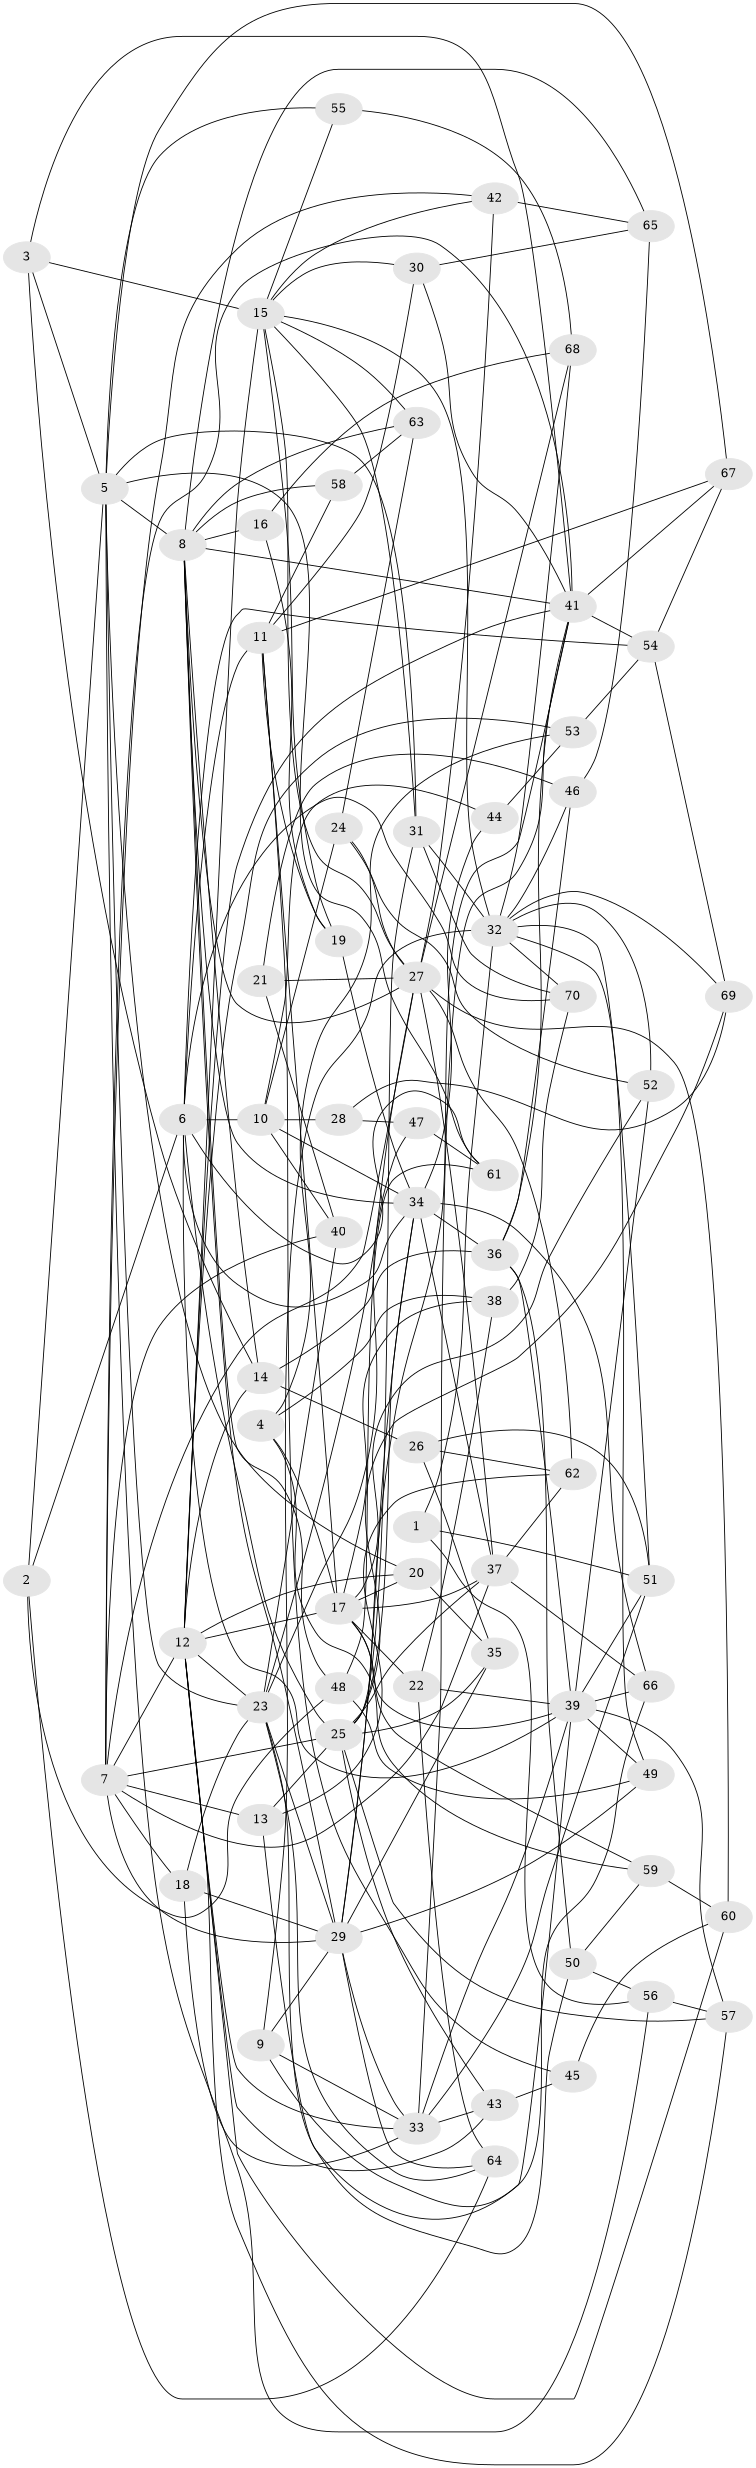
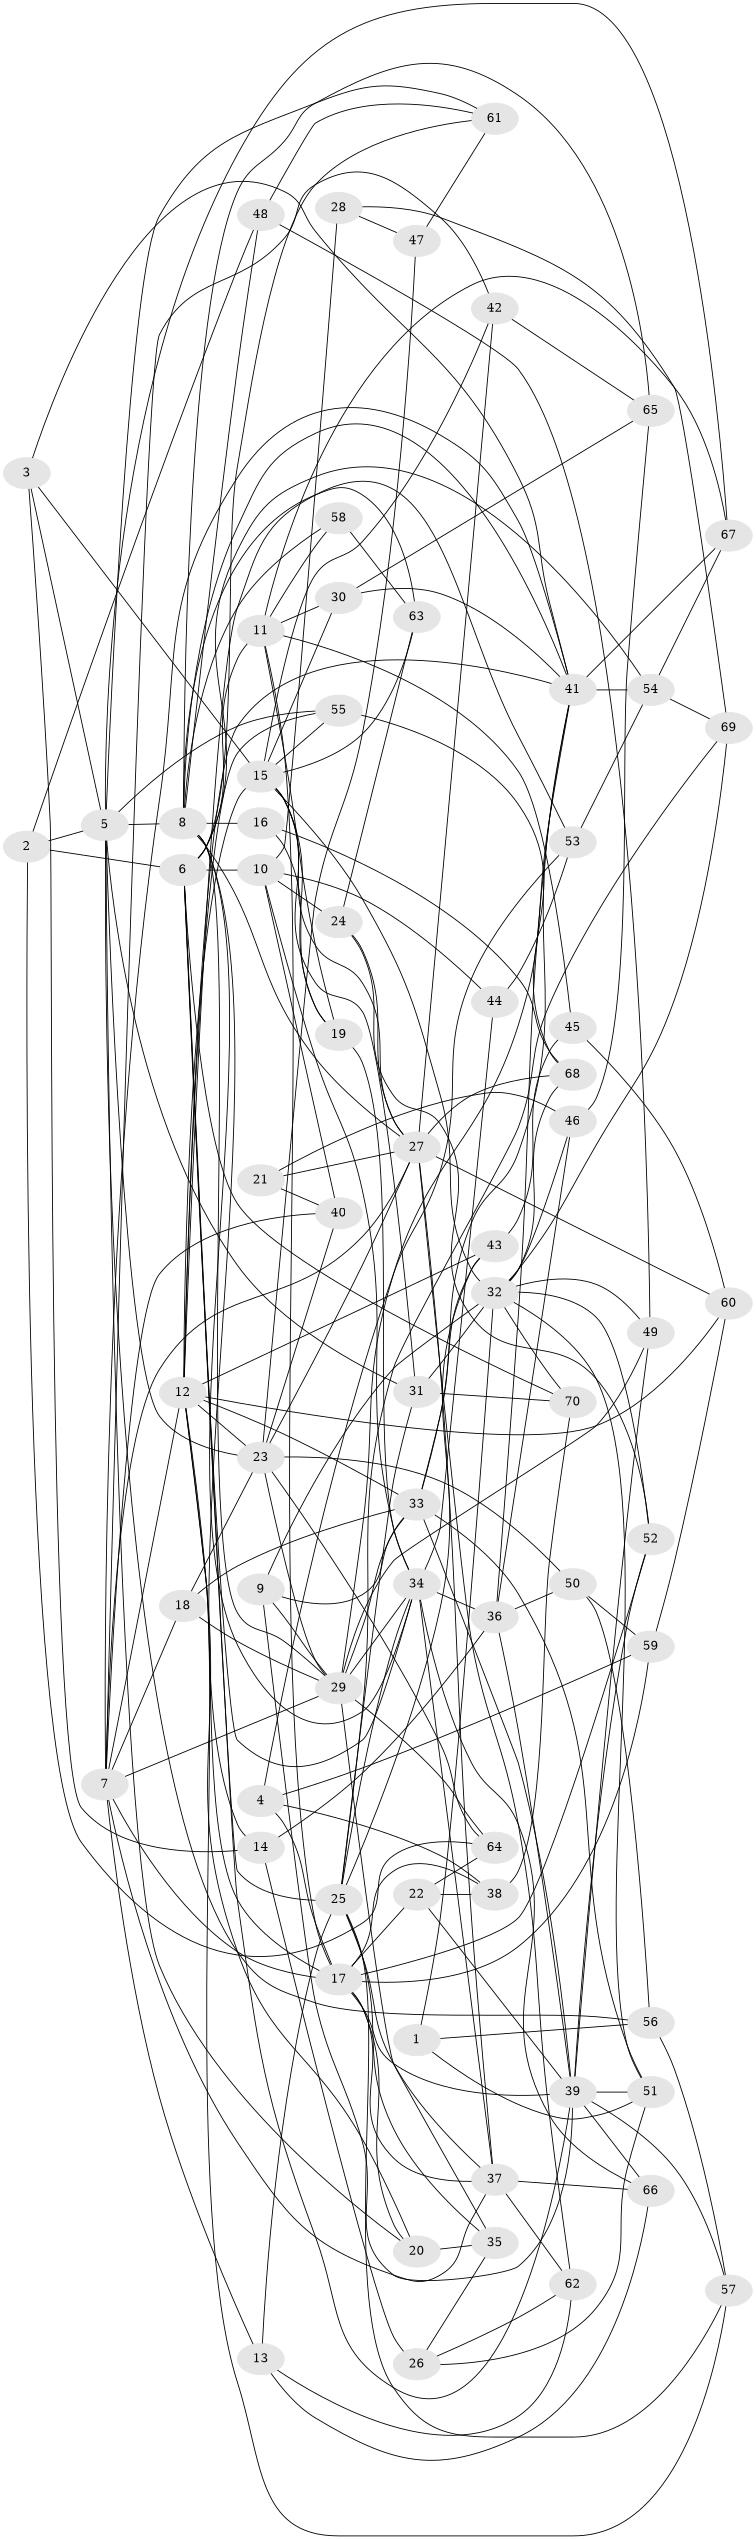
  graph {
    rankdir=LR
    node [color=gray90 style=filled]
    edge [weight=1.0]
    1
    32
    51
    56
    70
    68
    52
    46
    69
    49
    57
    2
    5
    6
    48
    64
    8
    20
    23
    31
    55
    61
    67
    10
    11
    25
    34
    39
    54
    3
    14
    15
    41
    26
    36
    27
    42
    63
    19
    30
    4
    17
    38
    53
    59
    37
    22
    60
    29
    16
    58
    65
    35
    40
    47
    50
    24
    28
    44
    45
    43
    66
    7
    12
    13
    18
    33
    62
    9
    21
    1 -- 32 [weight=2.0]
    1 -- 51
    1 -- 56
    32 -- 51
    32 -- 70
    32 -- 68
    32 -- 52
    32 -- 46
    32 -- 69
    32 -- 49
    56 -- 57
    46 -- 65
    2 -- 5
    2 -- 6
    2 -- 48
    2 -- 64
    5 -- 56
    5 -- 8
    5 -- 20
    5 -- 23
    5 -- 31
    5 -- 55
    5 -- 61
    5 -- 67
    6 -- 70
    6 -- 61
    6 -- 10 [weight=2.0]
    6 -- 11 [weight=3.0]
    6 -- 25
    6 -- 34
    6 -- 39
    6 -- 54
    48 -- 49
    48 -- 61
    8 -- 48
    8 -- 34
    8 -- 14
    8 -- 41
    8 -- 27
    8 -- 63
    8 -- 29
    8 -- 16 [weight=2.0]
    8 -- 58
    8 -- 65
    20 -- 35
    23 -- 64
    23 -- 27
    23 -- 29
    23 -- 40
    23 -- 47 [weight=2.0]
    23 -- 50
    31 -- 32
    31 -- 70
    55 -- 68
    10 -- 34
    10 -- 40
    10 -- 24
    10 -- 28 [weight=2.0]
    10 -- 44
    11 -- 67
    11 -- 19
    11 -- 30
    11 -- 17
    11 -- 58 [weight=2.0]
    11 -- 45
    25 -- 69
    25 -- 57
    25 -- 31
    25 -- 34
    25 -- 37
    25 -- 35
    25 -- 43
    34 -- 36
    34 -- 37
    34 -- 44 [weight=2.0]
    34 -- 66
    39 -- 51 [weight=2.0]
    39 -- 52
    39 -- 49
    39 -- 57
    39 -- 66
    54 -- 69
    54 -- 67
    3 -- 5
    3 -- 14
    3 -- 15
    3 -- 41
    14 -- 26
    14 -- 36
    15 -- 32
    15 -- 31
    15 -- 55
    15 -- 27
    15 -- 42
    15 -- 63
    15 -- 19
    15 -- 30
    41 -- 67
    41 -- 54
    26 -- 51
    26 -- 35
    26 -- 62
    36 -- 46
    36 -- 39
    36 -- 41 [weight=3.0]
    36 -- 50
    27 -- 68
    27 -- 42
    27 -- 37 [weight=2.0]
    27 -- 60
    27 -- 62
    42 -- 65
    19 -- 34
    30 -- 41
    30 -- 65
    4 -- 17
    4 -- 38
    4 -- 53
    4 -- 59
    17 -- 52
    17 -- 20
    17 -- 39
    17 -- 38
    17 -- 59
    17 -- 37
    17 -- 22
    38 -- 70
    53 -- 54
    59 -- 60
    37 -- 66
    37 -- 62
    22 -- 64
    22 -- 39
    22 -- 38
    29 -- 49
    29 -- 64
    29 -- 34 [weight=2.0]
    29 -- 41
    29 -- 35
    29 -- 33
    16 -- 68
    16 -- 19
    58 -- 63
    47 -- 61
    50 -- 56
    50 -- 59
    24 -- 52
    24 -- 27
    24 -- 63
    28 -- 69
    28 -- 47
    44 -- 53
    45 -- 60
    43 -- 45
-   7 -- 25 [weight=3.0]
+   7 -- 17 [weight=3.0]
    7 -- 41
    7 -- 27
    7 -- 42
    7 -- 37
    7 -- 29
    7 -- 40
    7 -- 12
    7 -- 13
    7 -- 18
    12 -- 57
    12 -- 20
    12 -- 23
-   12 -- 14
+   12 -- 55
    12 -- 15
    12 -- 41
    12 -- 17
    12 -- 53
    12 -- 60
    12 -- 43
    12 -- 33
    13 -- 25
    13 -- 66
    13 -- 62
    18 -- 23
    18 -- 29
    18 -- 33
    33 -- 51
    33 -- 39
    33 -- 41
    33 -- 43
    9 -- 32
    9 -- 39
    9 -- 29
    9 -- 33
    21 -- 46
    21 -- 27
    21 -- 40
  }
